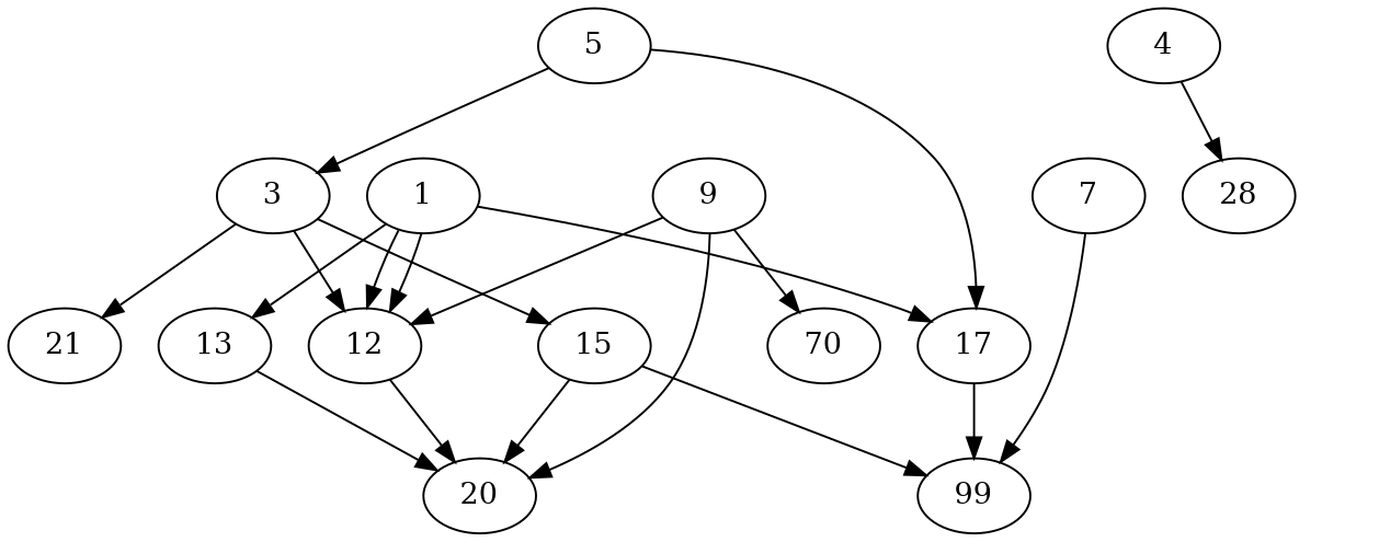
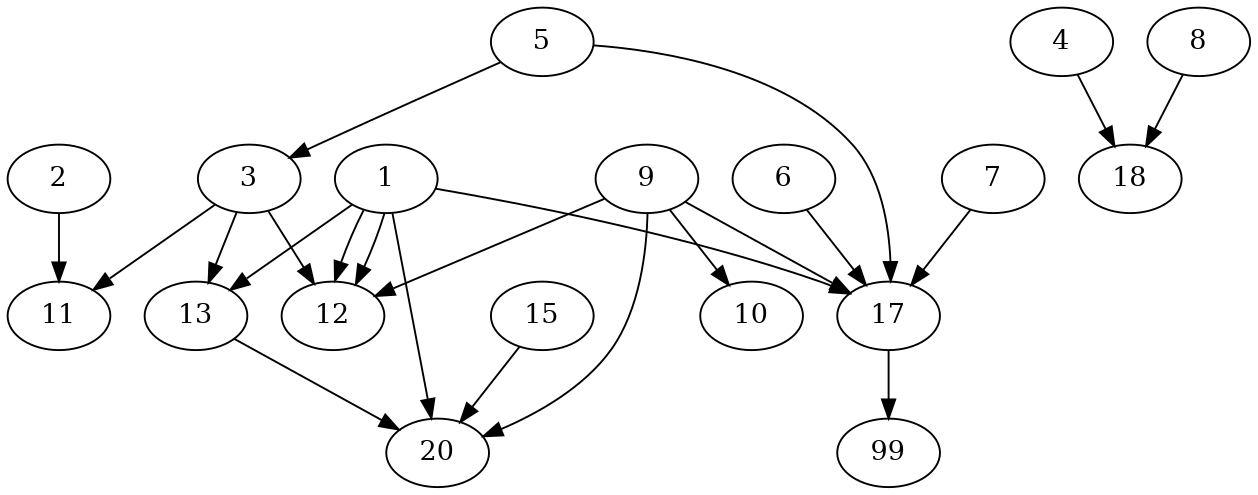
  digraph {
    node [alpha=0.09]
    1 [expect_size=20966400]
    12 [alpha=0.08 expect_size=44234752]
    13 [alpha=0.15 expect_size=11013120]
    17 [expect_size=39107584]
    20 [alpha=0.11 expect_size=30521344]
    n6 [alpha=0.02 expect_size=6838272 label=99]
-   11 [alpha=0.11 expect_size=23616512 label=21]
+   2 [alpha=0.06 expect_size=16057344]
+   11 [alpha=0.11 expect_size=23616512]
    3 [alpha=0.14 expect_size=19745792]
    15 [alpha=0.01 expect_size=7610368]
    4 [alpha=0.04 expect_size=42056704]
-   18 [alpha=0.01 expect_size=11154432 label=28]
+   18 [alpha=0.01 expect_size=11154432]
    5 [alpha=0.03 expect_size=39318528]
+   6 [alpha=0.10 expect_size=21939200]
    7 [alpha=0.08 expect_size=10496000]
+   8 [alpha=0.18 expect_size=27257856]
    9 [alpha=0.10 expect_size=31372288]
-   10 [alpha=0.18 expect_size=26809344 label=70]
+   10 [alpha=0.18 expect_size=26809344]
    1 -> 12
    1 -> 12
    1 -> 13
    1 -> 17
-   12 -> 20
+   1 -> 20
    13 -> 20
    17 -> n6
+   2 -> 11
    3 -> 12
    3 -> 11
-   3 -> 15
+   3 -> 13
    15 -> 20
-   15 -> n6
    4 -> 18
    5 -> 17
    5 -> 3
-   7 -> n6
+   6 -> 17
+   7 -> 17
+   8 -> 18
    9 -> 12
+   9 -> 17
    9 -> 20
    9 -> 10
  }
